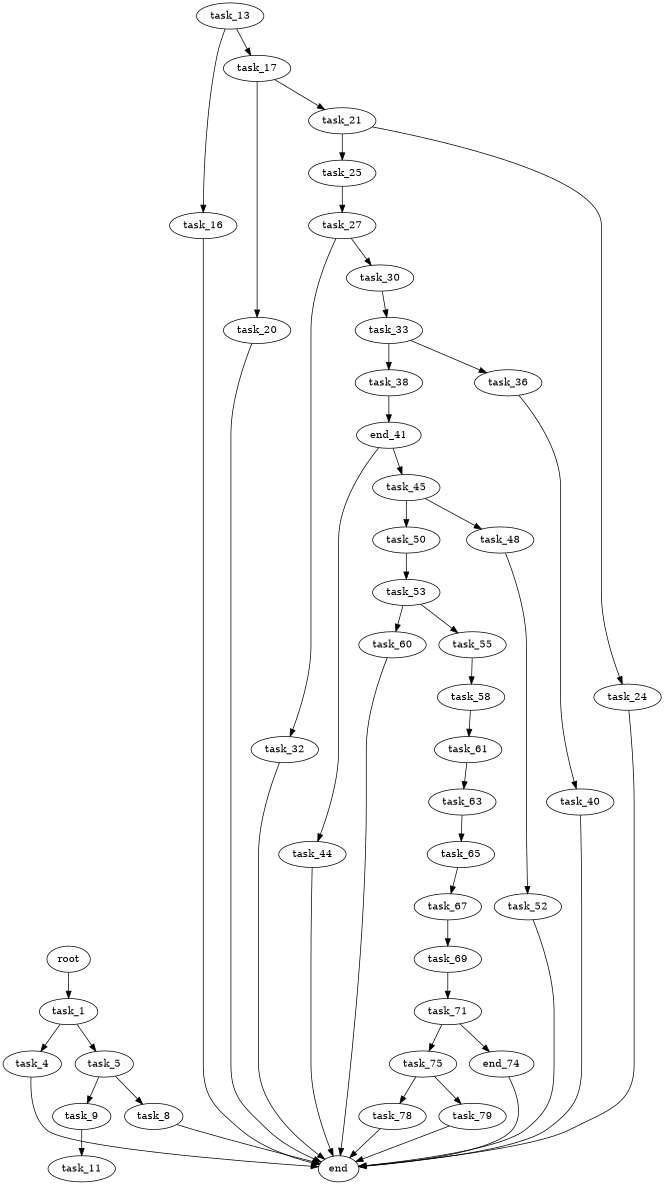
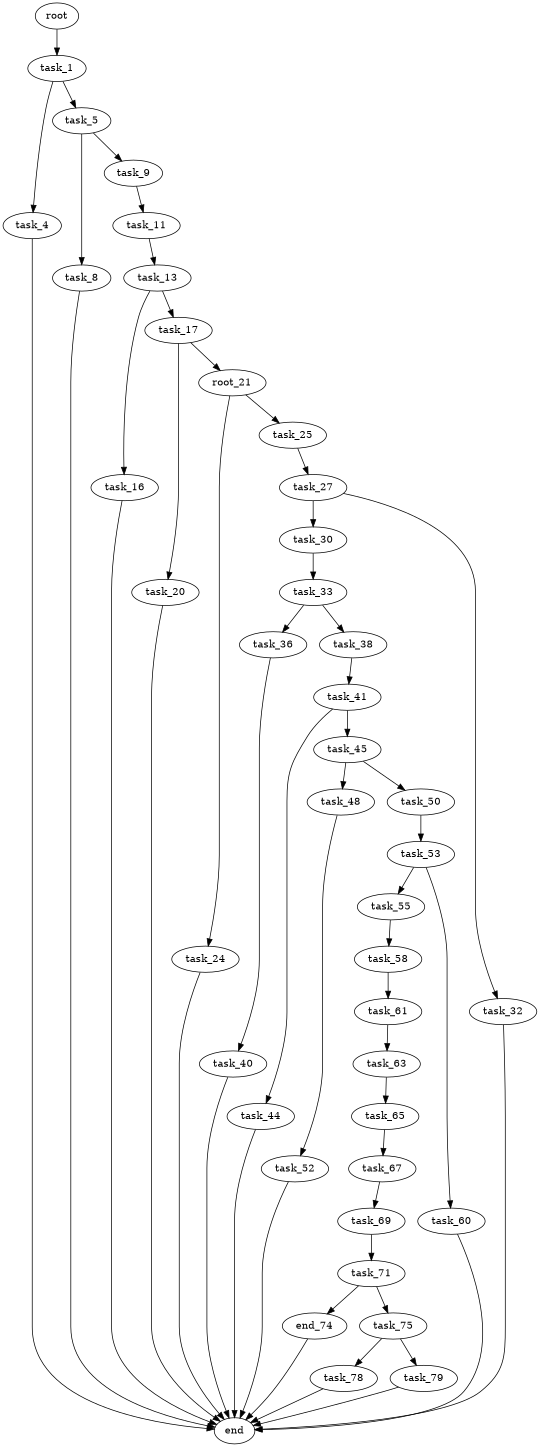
  digraph {
    root
    task_1
    task_4
    task_5
    end
    task_8
    task_9
    task_11
    task_13
    task_16
    task_17
    task_20
-   task_21
+   task_21 [label=root_21]
    task_24
    task_25
    task_27
    task_30
    task_32
    task_33
    task_36
    task_38
    task_40
-   task_41 [label=end_41]
+   task_41
    task_44
    task_45
    task_48
    task_50
    task_52
    task_53
    task_55
    task_60
    task_58
    task_61
    task_63
    task_65
    task_67
    task_69
    task_71
    n39 [label=end_74]
    task_75
    task_78
    task_79
    root -> task_1
    task_1 -> task_4
    task_1 -> task_5
    task_4 -> end
    task_5 -> task_8
    task_5 -> task_9
    task_8 -> end
    task_9 -> task_11
+   task_11 -> task_13
    task_13 -> task_16
    task_13 -> task_17
    task_16 -> end
    task_17 -> task_20
    task_17 -> task_21
    task_20 -> end
    task_21 -> task_24
    task_21 -> task_25
    task_24 -> end
    task_25 -> task_27
    task_27 -> task_30
    task_27 -> task_32
    task_30 -> task_33
    task_32 -> end
    task_33 -> task_36
    task_33 -> task_38
    task_36 -> task_40
    task_38 -> task_41
    task_40 -> end
    task_41 -> task_44
    task_41 -> task_45
    task_44 -> end
    task_45 -> task_48
    task_45 -> task_50
    task_48 -> task_52
    task_50 -> task_53
    task_52 -> end
    task_53 -> task_55
    task_53 -> task_60
    task_55 -> task_58
    task_60 -> end
    task_58 -> task_61
    task_61 -> task_63
    task_63 -> task_65
    task_65 -> task_67
    task_67 -> task_69
    task_69 -> task_71
    task_71 -> n39
    task_71 -> task_75
    n39 -> end
    task_75 -> task_78
    task_75 -> task_79
    task_78 -> end
    task_79 -> end
  }
